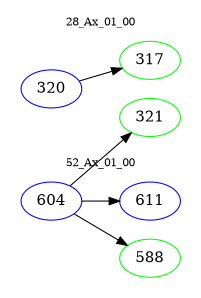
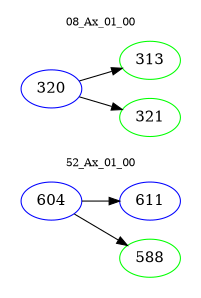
  digraph {
    rankdir=LR
    node [color=blue]
    edge [color=black]
    n1 [label=320]
-   n2 [color=green label=317]
+   n2 [color=green label=313]
    n3 [color=green label=321]
    n4 [label=604]
    n5 [color=green label=588]
    n6 [label=611]
    subgraph cluster_1 {
      color=white
      fontsize=10
-     label="28_Ax_01_00"
+     label="08_Ax_01_00"
      n1
      n2
      n3
    }
    subgraph cluster_2 {
      color=white
      fontsize=10
      label="52_Ax_01_00"
      n4
      n5
      n6
    }
    n1 -> n2
-   n4 -> n3
+   n1 -> n3
    n4 -> n5
    n4 -> n6
  }
